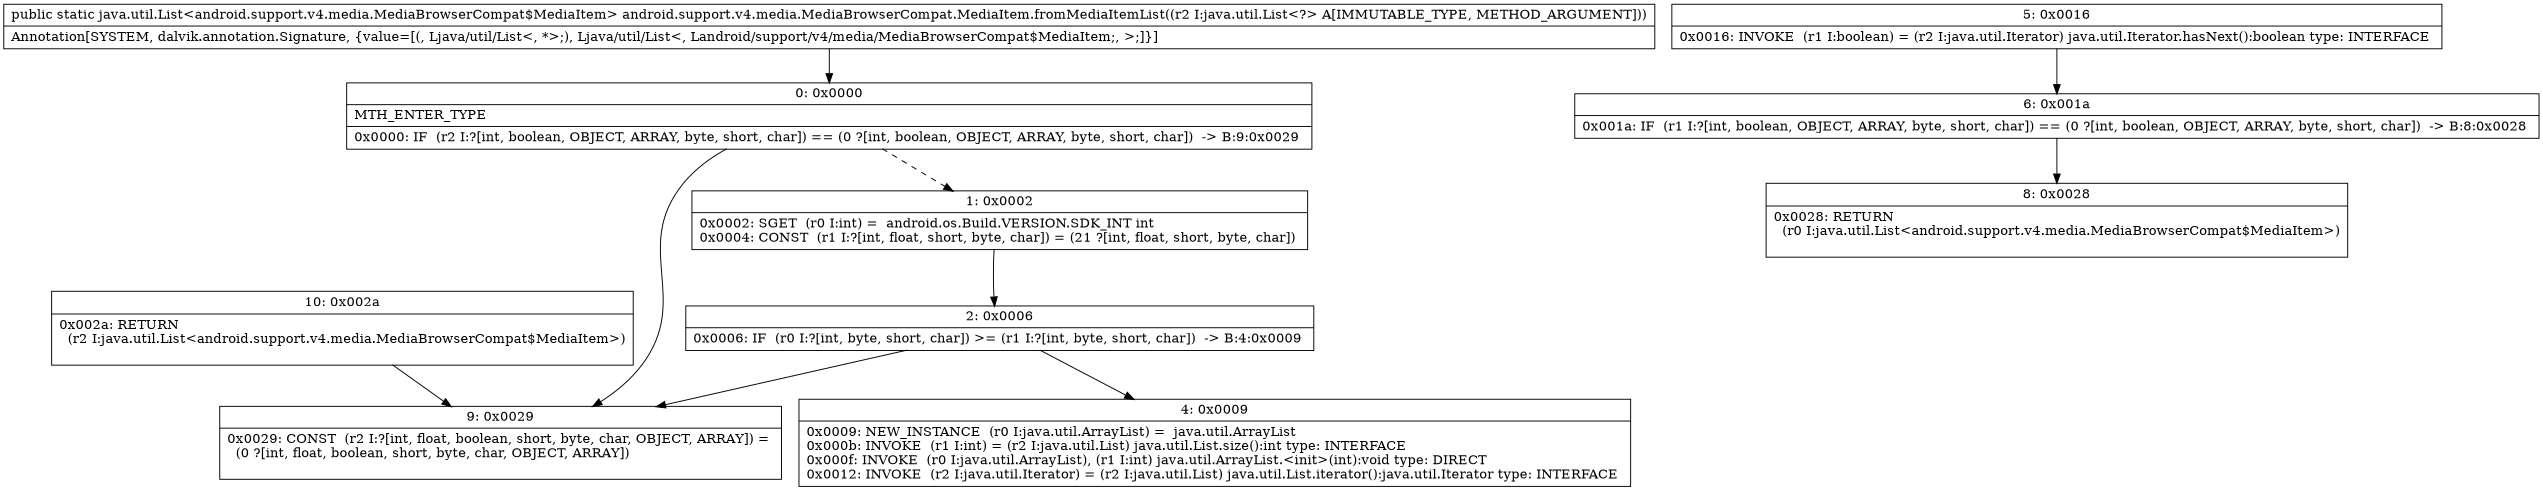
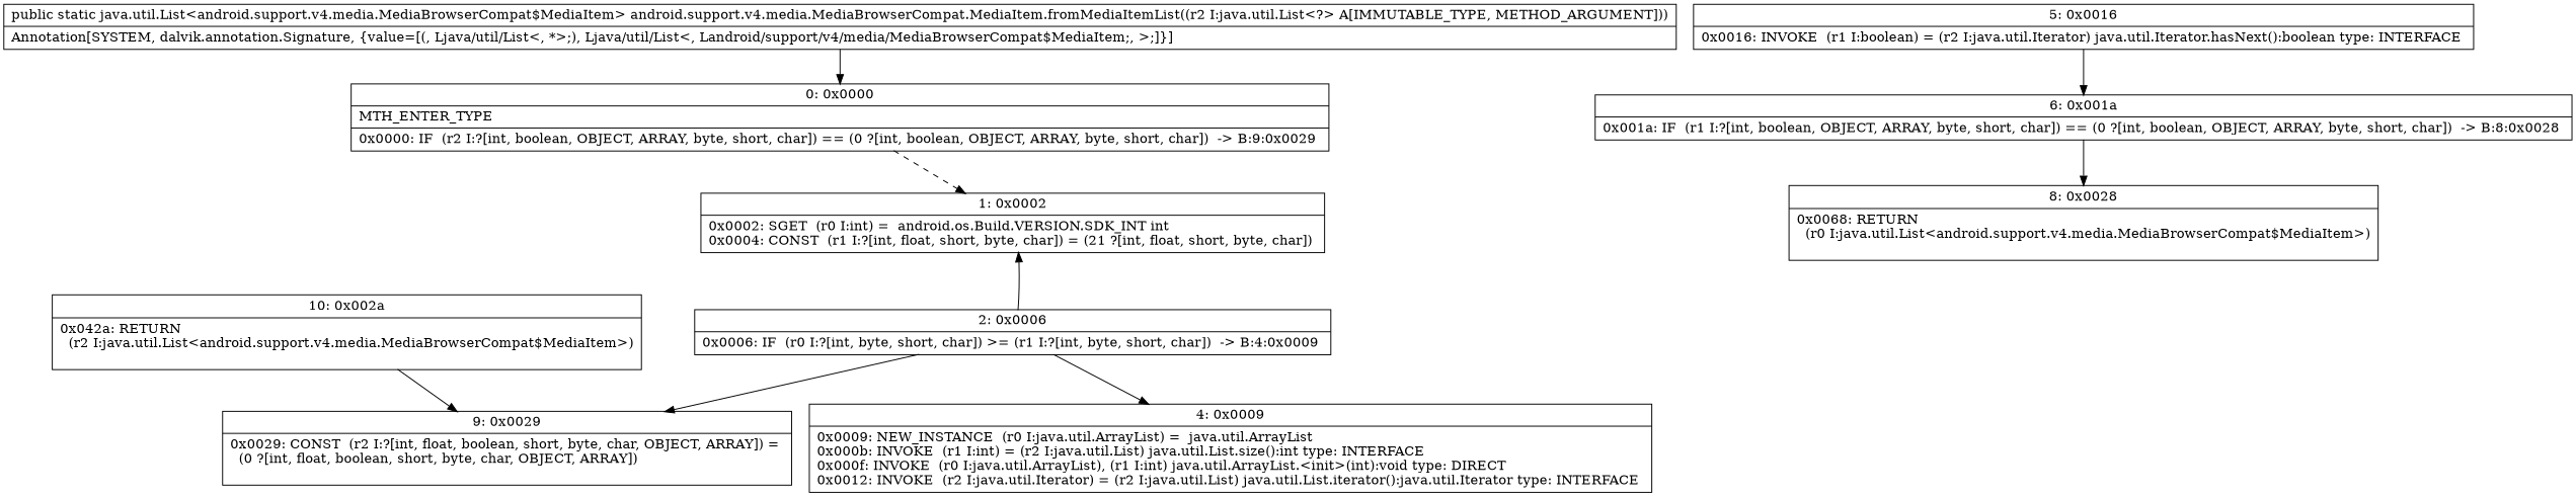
  digraph {
    node [shape=record]
    n1 [label="{0\:\ 0x0000|MTH_ENTER_TYPE\l|0x0000: IF  (r2 I:?[int, boolean, OBJECT, ARRAY, byte, short, char]) == (0 ?[int, boolean, OBJECT, ARRAY, byte, short, char])  \-\> B:9:0x0029 \l}"]
    n2 [label="{1\:\ 0x0002|0x0002: SGET  (r0 I:int) =  android.os.Build.VERSION.SDK_INT int \l0x0004: CONST  (r1 I:?[int, float, short, byte, char]) = (21 ?[int, float, short, byte, char]) \l}"]
    n3 [label="{9\:\ 0x0029|0x0029: CONST  (r2 I:?[int, float, boolean, short, byte, char, OBJECT, ARRAY]) = \l  (0 ?[int, float, boolean, short, byte, char, OBJECT, ARRAY])\l \l}"]
    n4 [label="{2\:\ 0x0006|0x0006: IF  (r0 I:?[int, byte, short, char]) \>= (r1 I:?[int, byte, short, char])  \-\> B:4:0x0009 \l}"]
    n5 [label="{4\:\ 0x0009|0x0009: NEW_INSTANCE  (r0 I:java.util.ArrayList) =  java.util.ArrayList \l0x000b: INVOKE  (r1 I:int) = (r2 I:java.util.List) java.util.List.size():int type: INTERFACE \l0x000f: INVOKE  (r0 I:java.util.ArrayList), (r1 I:int) java.util.ArrayList.\<init\>(int):void type: DIRECT \l0x0012: INVOKE  (r2 I:java.util.Iterator) = (r2 I:java.util.List) java.util.List.iterator():java.util.Iterator type: INTERFACE \l}"]
    n6 [label="{5\:\ 0x0016|0x0016: INVOKE  (r1 I:boolean) = (r2 I:java.util.Iterator) java.util.Iterator.hasNext():boolean type: INTERFACE \l}"]
    n7 [label="{6\:\ 0x001a|0x001a: IF  (r1 I:?[int, boolean, OBJECT, ARRAY, byte, short, char]) == (0 ?[int, boolean, OBJECT, ARRAY, byte, short, char])  \-\> B:8:0x0028 \l}"]
-   n8 [label="{8\:\ 0x0028|0x0028: RETURN  \l  (r0 I:java.util.List\<android.support.v4.media.MediaBrowserCompat$MediaItem\>)\l \l}"]
-   n9 [label="{10\:\ 0x002a|0x002a: RETURN  \l  (r2 I:java.util.List\<android.support.v4.media.MediaBrowserCompat$MediaItem\>)\l \l}"]
+   n8 [label="{8\:\ 0x0028|0x0068: RETURN  \l  (r0 I:java.util.List\<android.support.v4.media.MediaBrowserCompat$MediaItem\>)\l \l}"]
+   n9 [label="{10\:\ 0x002a|0x042a: RETURN  \l  (r2 I:java.util.List\<android.support.v4.media.MediaBrowserCompat$MediaItem\>)\l \l}"]
    n10 [label="{public static java.util.List\<android.support.v4.media.MediaBrowserCompat$MediaItem\> android.support.v4.media.MediaBrowserCompat.MediaItem.fromMediaItemList((r2 I:java.util.List\<?\> A[IMMUTABLE_TYPE, METHOD_ARGUMENT]))  | Annotation[SYSTEM, dalvik.annotation.Signature, \{value=[(, Ljava\/util\/List\<, *\>;), Ljava\/util\/List\<, Landroid\/support\/v4\/media\/MediaBrowserCompat$MediaItem;, \>;]\}]\l}"]
    n1 -> n2 [style=dashed]
-   n1 -> n3
-   n2 -> n4
+   n4 -> n2
    n4 -> n3 [style=solid]
    n4 -> n5
    n6 -> n7
    n7 -> n8
    n9 -> n3
    n10 -> n1
  }
